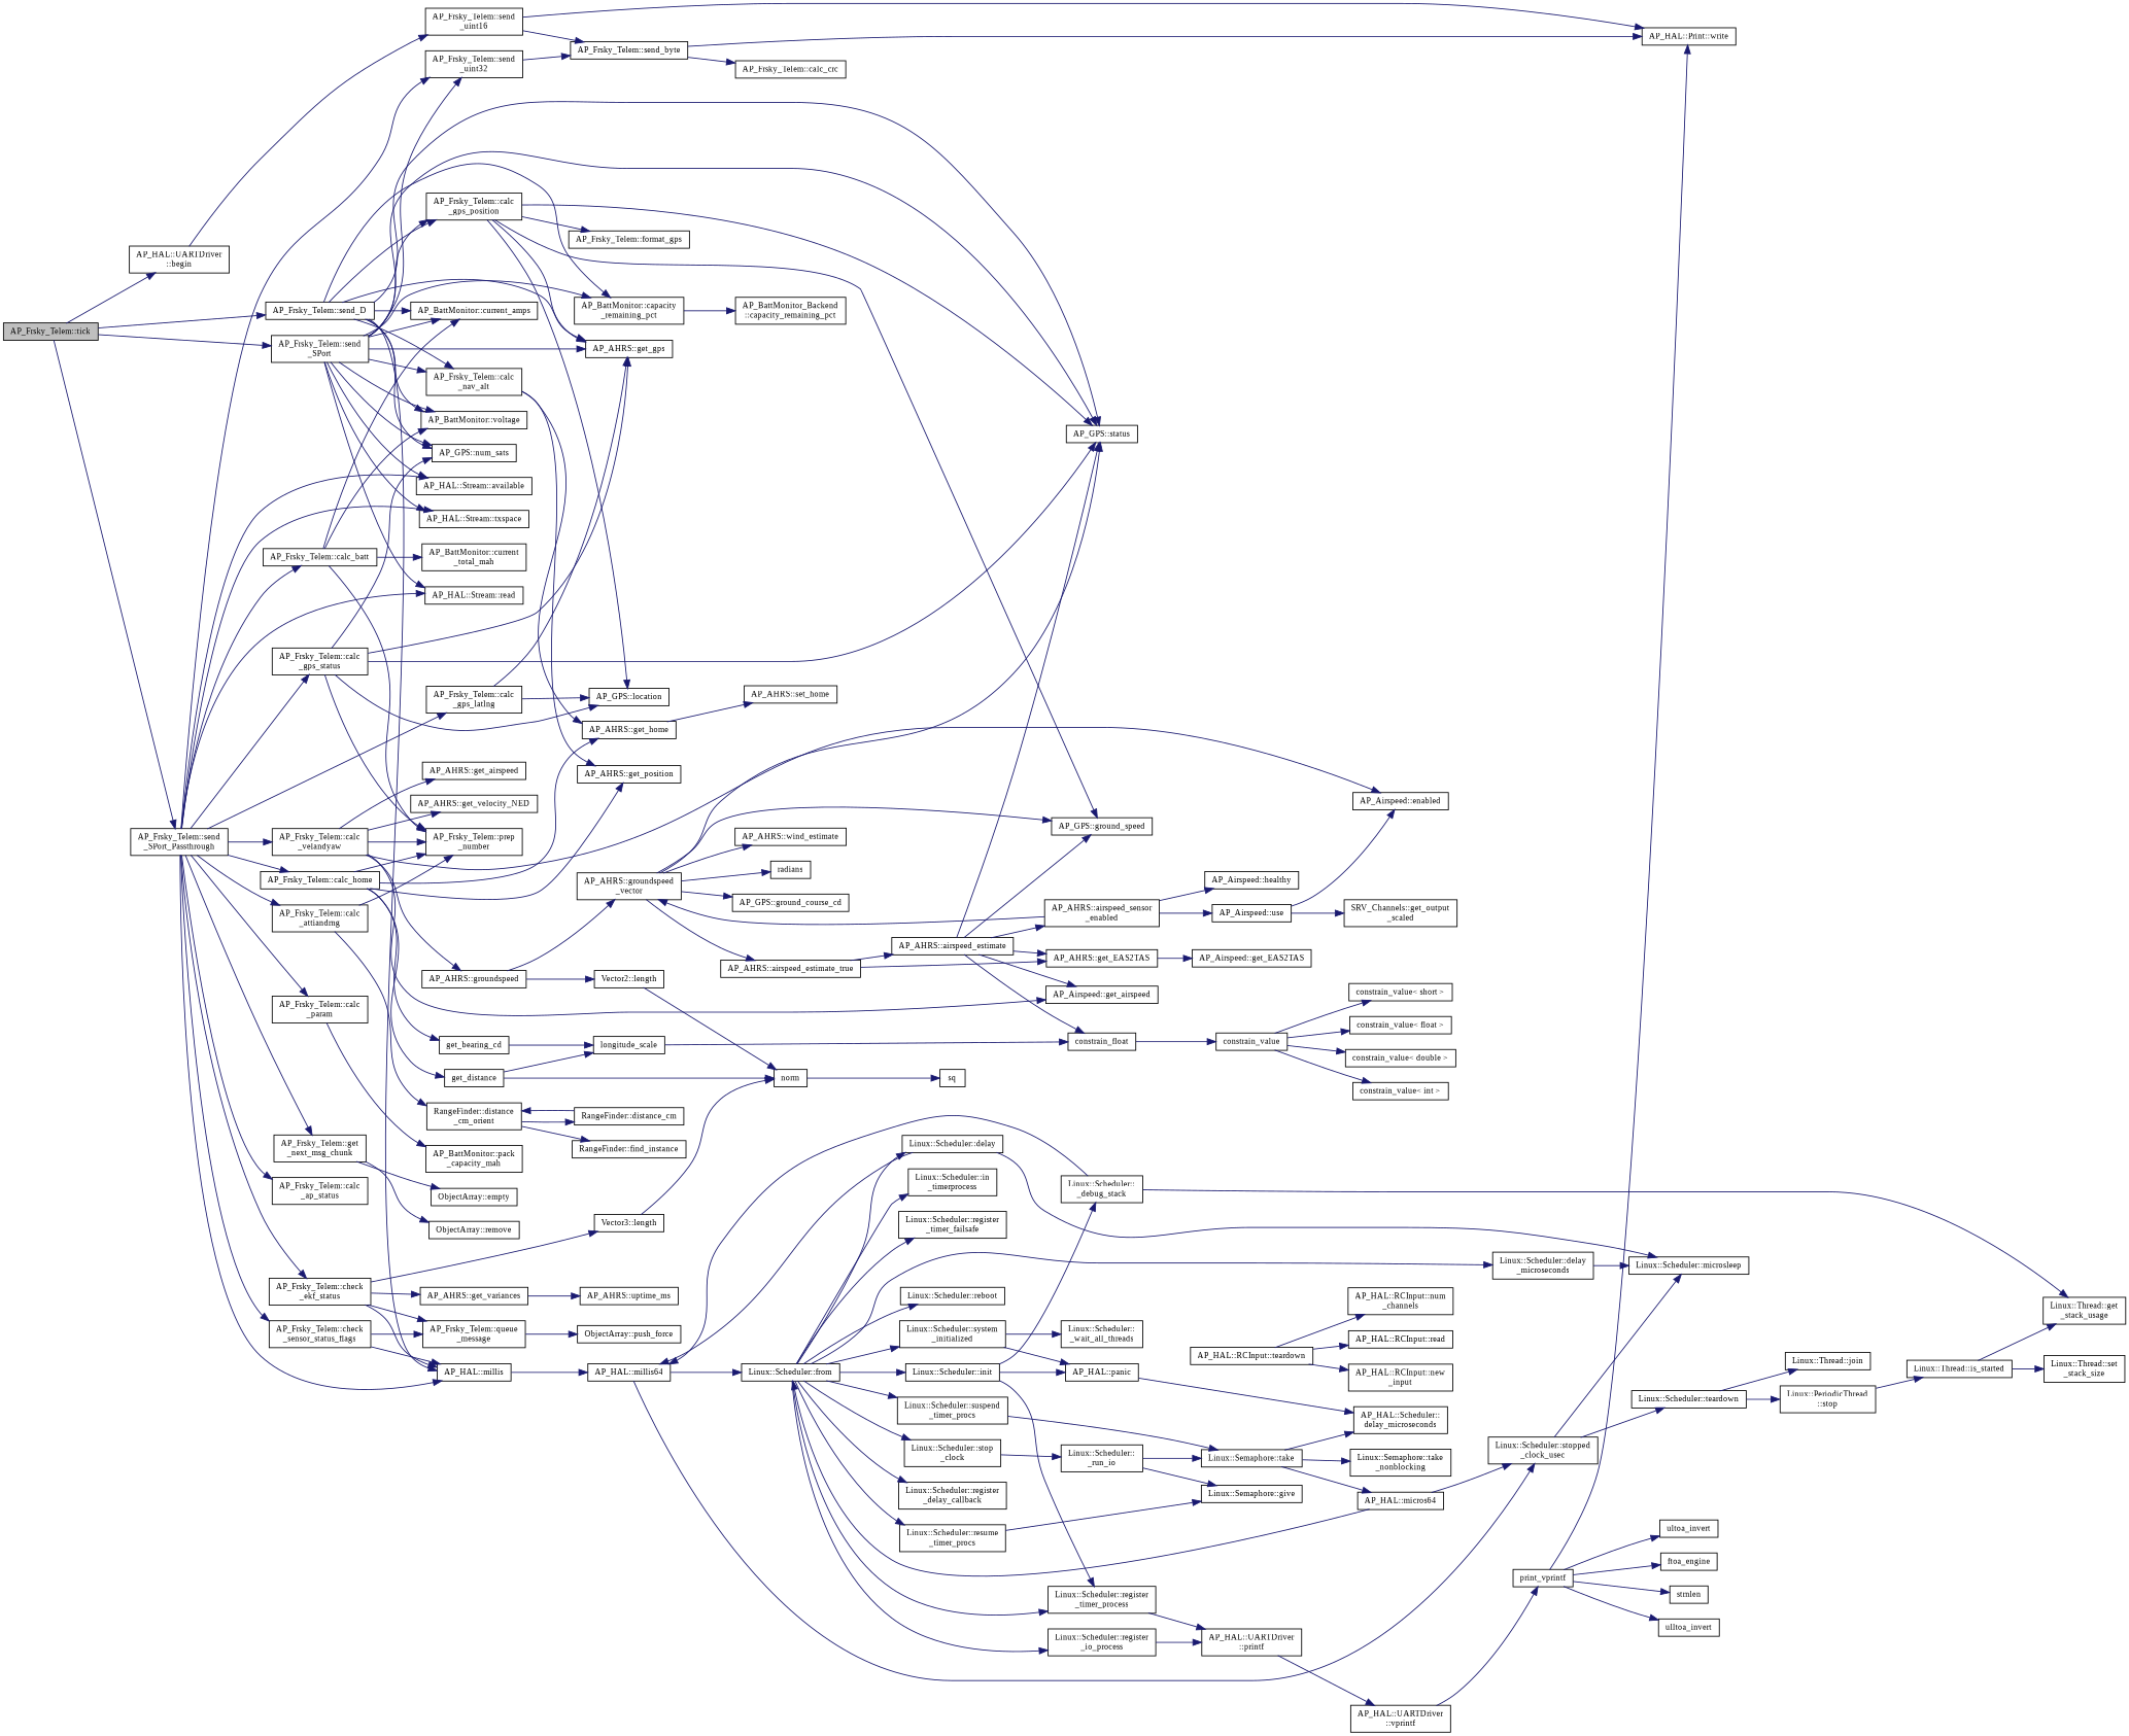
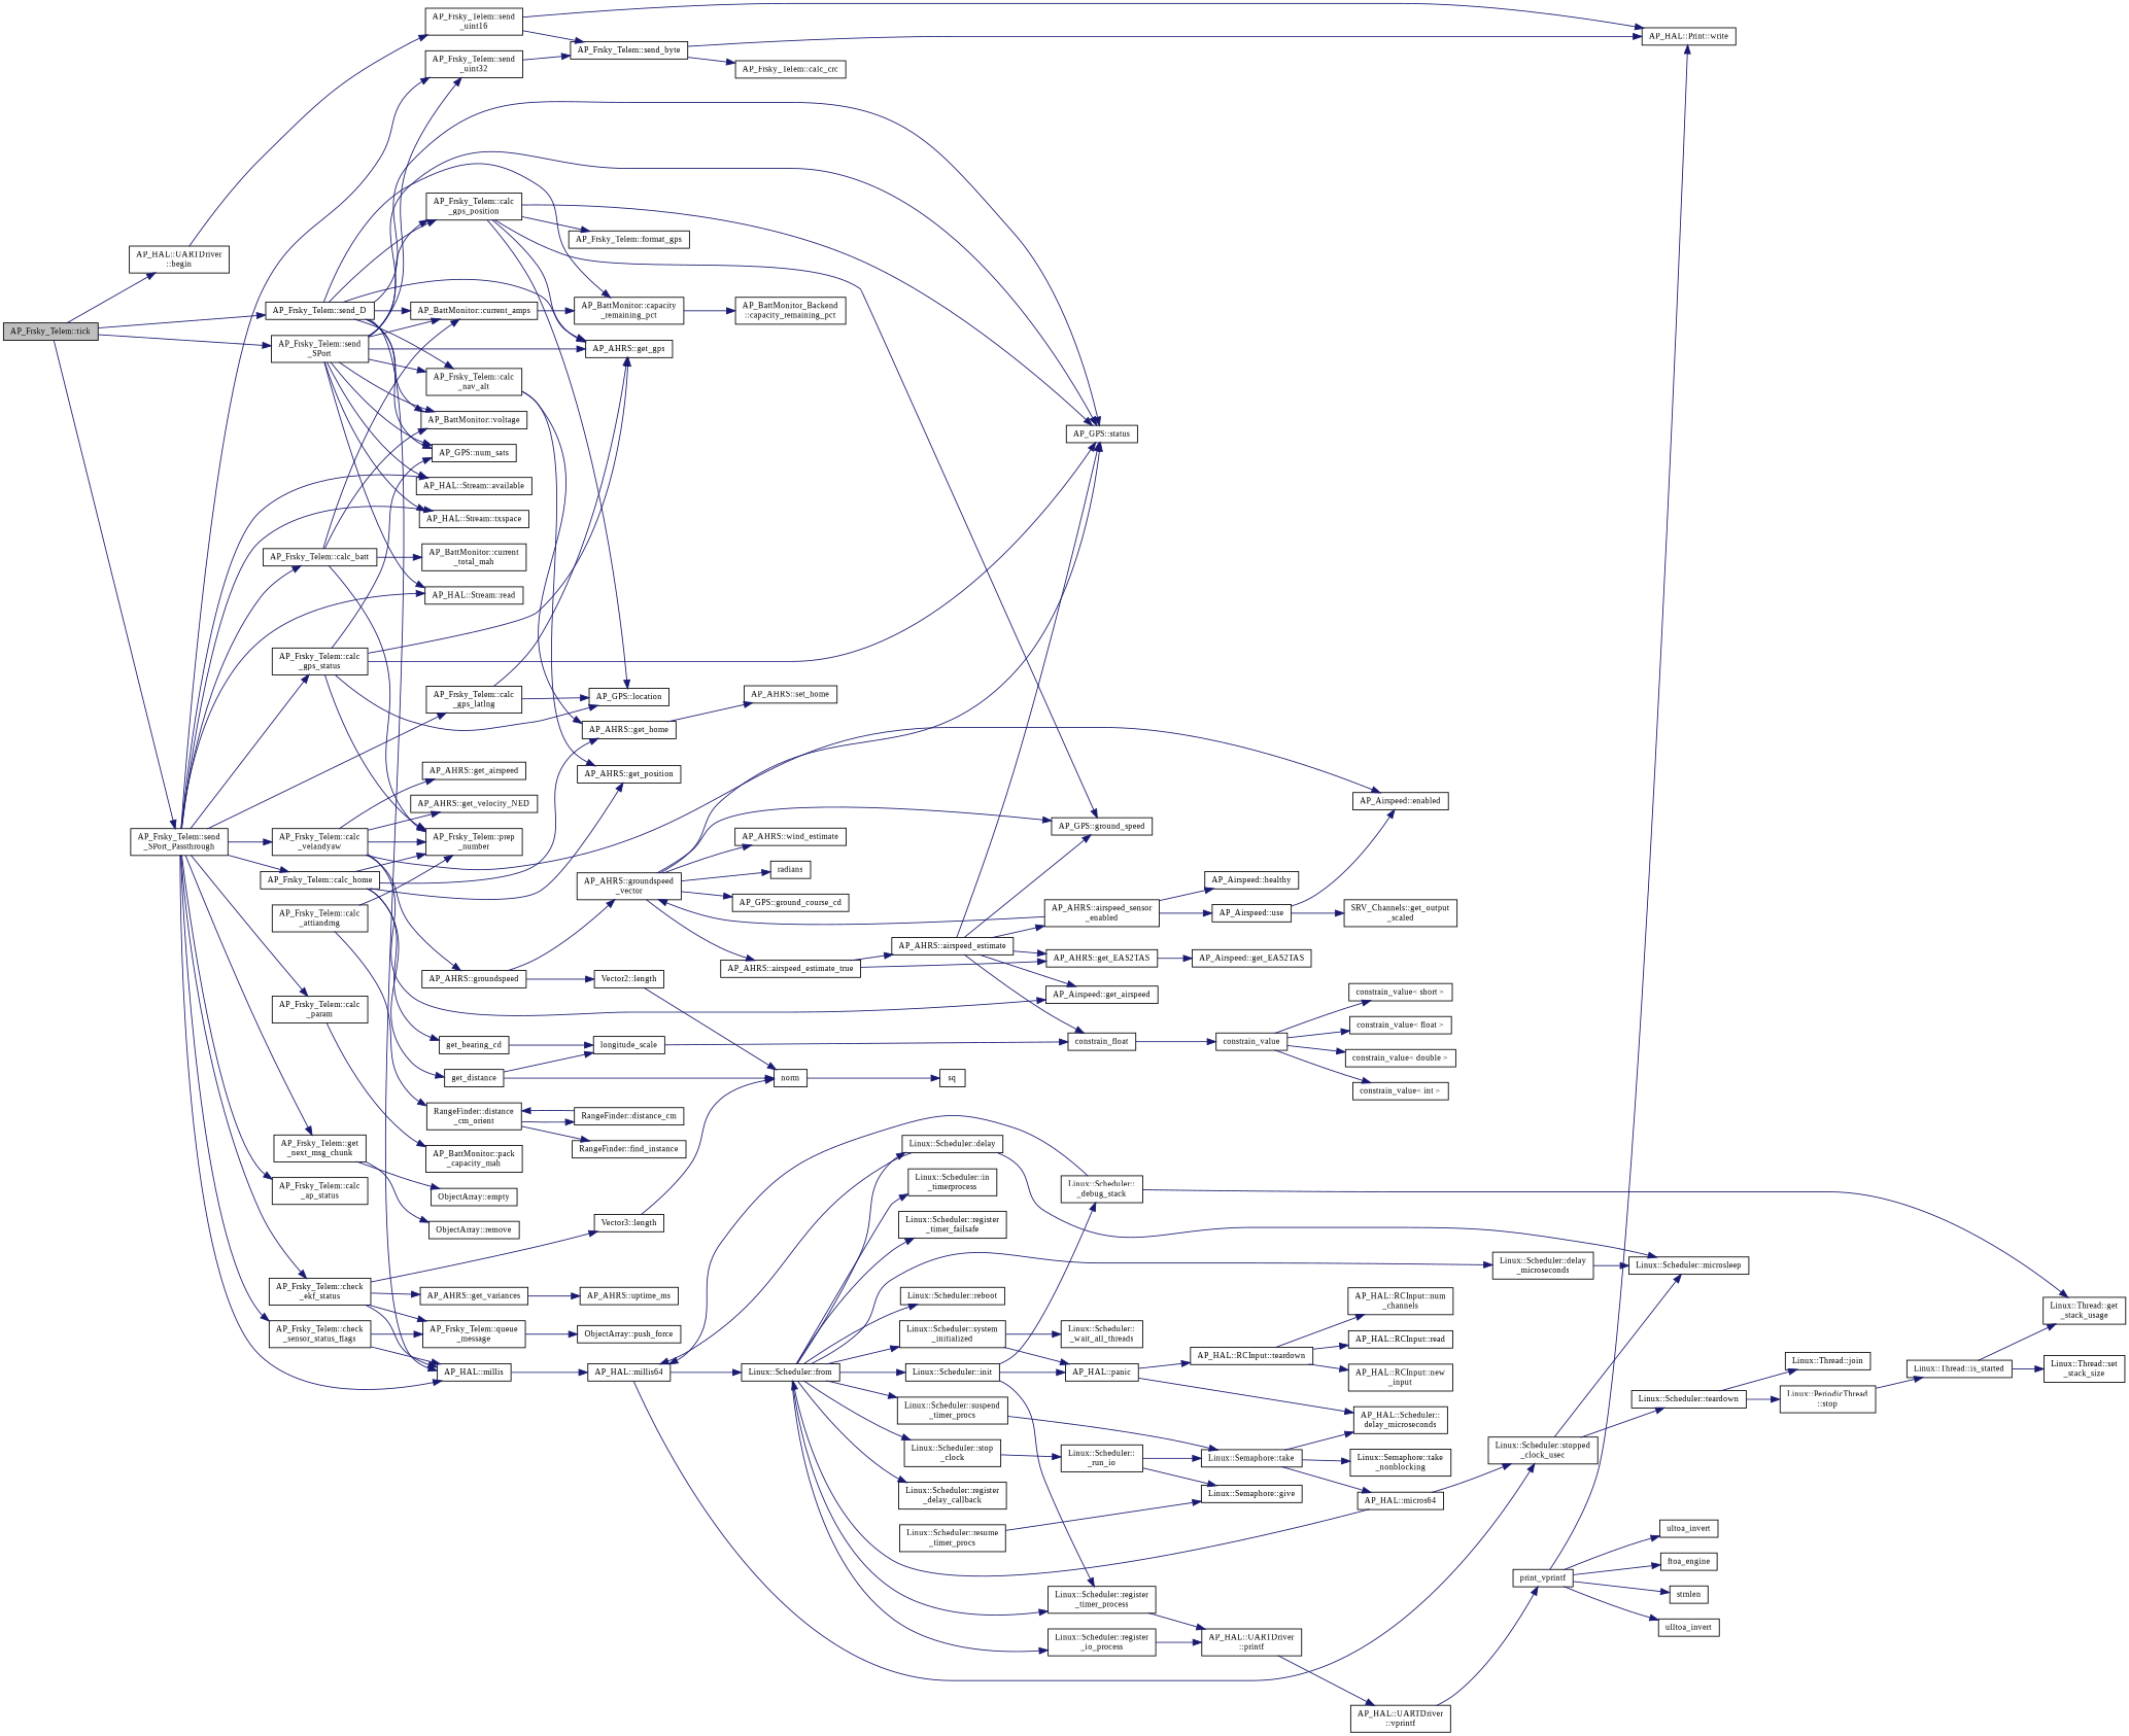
  digraph {
    fontname="Liberation Serif"
    rankdir=LR
    node [color=black fillcolor=white fontname="Liberation Serif" fontsize=10 shape=record style=filled]
    edge [color=midnightblue fontname="Liberation Serif" fontsize=10 labelfontname=Helvetica labelfontsize=10 style=solid]
    n1 [fillcolor=grey75 fontcolor=black height=0.2 label="AP_Frsky_Telem::tick" width=0.4]
    n2 [height=0.2 label="AP_HAL::UARTDriver\l::begin" width=0.4]
    n3 [height=0.2 label="AP_Frsky_Telem::send_D" width=0.4]
    n4 [height=0.2 label="AP_Frsky_Telem::send\l_SPort" width=0.4]
    n5 [height=0.2 label="AP_Frsky_Telem::send\l_SPort_Passthrough" width=0.4]
    n6 [height=0.2 label="AP_Frsky_Telem::send\l_uint16" width=0.4]
    n7 [height=0.2 label="AP_HAL::millis" width=0.4]
    n8 [height=0.2 label="AP_AHRS::get_gps" width=0.4]
    n9 [height=0.2 label="AP_GPS::num_sats" width=0.4]
    n10 [height=0.2 label="AP_GPS::status" width=0.4]
    n11 [height=0.2 label="AP_BattMonitor::capacity\l_remaining_pct" width=0.4]
    n12 [height=0.2 label="AP_BattMonitor::voltage" width=0.4]
    n13 [height=0.2 label="AP_BattMonitor::current_amps" width=0.4]
    n14 [height=0.2 label="AP_Frsky_Telem::calc\l_nav_alt" width=0.4]
    n15 [height=0.2 label="AP_Frsky_Telem::calc\l_gps_position" width=0.4]
    n16 [height=0.2 label="AP_HAL::Stream::available" width=0.4]
    n17 [height=0.2 label="AP_HAL::Stream::txspace" width=0.4]
    n18 [height=0.2 label="AP_HAL::Stream::read" width=0.4]
    n19 [height=0.2 label="AP_Frsky_Telem::send\l_uint32" width=0.4]
    n20 [height=0.2 label="AP_Frsky_Telem::calc\l_param" width=0.4]
    n21 [height=0.2 label="AP_Frsky_Telem::check\l_sensor_status_flags" width=0.4]
    n22 [height=0.2 label="AP_Frsky_Telem::check\l_ekf_status" width=0.4]
    n23 [height=0.2 label="AP_Frsky_Telem::get\l_next_msg_chunk" width=0.4]
    n24 [height=0.2 label="AP_Frsky_Telem::calc\l_ap_status" width=0.4]
    n25 [height=0.2 label="AP_Frsky_Telem::calc_batt" width=0.4]
    n26 [height=0.2 label="AP_Frsky_Telem::calc\l_gps_status" width=0.4]
    n27 [height=0.2 label="AP_Frsky_Telem::calc_home" width=0.4]
    n28 [height=0.2 label="AP_Frsky_Telem::calc\l_velandyaw" width=0.4]
    n29 [height=0.2 label="AP_Frsky_Telem::calc\l_gps_latlng" width=0.4]
    n30 [height=0.2 label="AP_Frsky_Telem::calc\l_attiandrng" width=0.4]
    n31 [height=0.2 label="AP_HAL::millis64" width=0.4]
    n32 [height=0.2 label="AP_HAL::Print::write" width=0.4]
    n33 [height=0.2 label="AP_Frsky_Telem::send_byte" width=0.4]
    n34 [height=0.2 label="AP_BattMonitor_Backend\l::capacity_remaining_pct" width=0.4]
    n35 [height=0.2 label="AP_AHRS::get_position" width=0.4]
    n36 [height=0.2 label="AP_AHRS::get_home" width=0.4]
    n37 [height=0.2 label="AP_GPS::location" width=0.4]
    n38 [height=0.2 label="AP_Frsky_Telem::format_gps" width=0.4]
    n39 [height=0.2 label="AP_GPS::ground_speed" width=0.4]
    n40 [height=0.2 label="Linux::Scheduler::from" width=0.4]
    n41 [height=0.2 label="Linux::Scheduler::stopped\l_clock_usec" width=0.4]
    n42 [height=0.2 label="Linux::Scheduler::init" width=0.4]
    n43 [height=0.2 label="Linux::Scheduler::register\l_timer_process" width=0.4]
    n44 [height=0.2 label="Linux::Scheduler::delay" width=0.4]
    n45 [height=0.2 label="Linux::Scheduler::delay\l_microseconds" width=0.4]
    n46 [height=0.2 label="Linux::Scheduler::register\l_delay_callback" width=0.4]
    n47 [height=0.2 label="Linux::Scheduler::register\l_io_process" width=0.4]
    n48 [height=0.2 label="Linux::Scheduler::suspend\l_timer_procs" width=0.4]
    n49 [height=0.2 label="Linux::Scheduler::resume\l_timer_procs" width=0.4]
    n50 [height=0.2 label="Linux::Scheduler::in\l_timerprocess" width=0.4]
    n51 [height=0.2 label="Linux::Scheduler::register\l_timer_failsafe" width=0.4]
    n52 [height=0.2 label="Linux::Scheduler::system\l_initialized" width=0.4]
    n53 [height=0.2 label="Linux::Scheduler::reboot" width=0.4]
    n54 [height=0.2 label="Linux::Scheduler::stop\l_clock" width=0.4]
    n55 [height=0.2 label="Linux::Scheduler::microsleep" width=0.4]
    n56 [height=0.2 label="Linux::Scheduler::teardown" width=0.4]
    n57 [height=0.2 label="AP_HAL::panic" width=0.4]
    n58 [height=0.2 label="Linux::Scheduler::\l_debug_stack" width=0.4]
    n59 [height=0.2 label="AP_HAL::UARTDriver\l::printf" width=0.4]
    n60 [height=0.2 label="Linux::Semaphore::take" width=0.4]
    n61 [height=0.2 label="Linux::Semaphore::give" width=0.4]
    n62 [height=0.2 label="Linux::Scheduler::\l_wait_all_threads" width=0.4]
    n63 [height=0.2 label="Linux::Scheduler::\l_run_io" width=0.4]
    n64 [height=0.2 label="AP_HAL::RCInput::teardown" width=0.4]
    n65 [height=0.2 label="AP_HAL::Scheduler::\ldelay_microseconds" width=0.4]
    n66 [height=0.2 label="Linux::Thread::get\l_stack_usage" width=0.4]
    n67 [height=0.2 label="AP_HAL::RCInput::new\l_input" width=0.4]
    n68 [height=0.2 label="AP_HAL::RCInput::num\l_channels" width=0.4]
    n69 [height=0.2 label="AP_HAL::RCInput::read" width=0.4]
    n70 [height=0.2 label="AP_HAL::UARTDriver\l::vprintf" width=0.4]
    n71 [height=0.2 label=print_vprintf width=0.4]
    n72 [height=0.2 label=ftoa_engine width=0.4]
    n73 [height=0.2 label=strnlen width=0.4]
    n74 [height=0.2 label=ulltoa_invert width=0.4]
    n75 [height=0.2 label=ultoa_invert width=0.4]
    n76 [height=0.2 label="Linux::Semaphore::take\l_nonblocking" width=0.4]
    n77 [height=0.2 label="AP_HAL::micros64" width=0.4]
    n78 [height=0.2 label="Linux::PeriodicThread\l::stop" width=0.4]
    n79 [height=0.2 label="Linux::Thread::join" width=0.4]
    n80 [height=0.2 label="Linux::Thread::is_started" width=0.4]
    n81 [height=0.2 label="Linux::Thread::set\l_stack_size" width=0.4]
    n82 [height=0.2 label="AP_Frsky_Telem::calc_crc" width=0.4]
    n83 [height=0.2 label="AP_AHRS::set_home" width=0.4]
    n84 [height=0.2 label="AP_BattMonitor::pack\l_capacity_mah" width=0.4]
    n85 [height=0.2 label="AP_Frsky_Telem::queue\l_message" width=0.4]
    n86 [height=0.2 label="AP_AHRS::get_variances" width=0.4]
    n87 [height=0.2 label="Vector3::length" width=0.4]
    n88 [height=0.2 label="ObjectArray::empty" width=0.4]
    n89 [height=0.2 label="ObjectArray::remove" width=0.4]
    n90 [height=0.2 label="AP_Frsky_Telem::prep\l_number" width=0.4]
    n91 [height=0.2 label="AP_BattMonitor::current\l_total_mah" width=0.4]
    n92 [height=0.2 label=get_distance width=0.4]
    n93 [height=0.2 label=get_bearing_cd width=0.4]
    n94 [height=0.2 label="AP_AHRS::get_velocity_NED" width=0.4]
    n95 [height=0.2 label="AP_AHRS::get_airspeed" width=0.4]
    n96 [height=0.2 label="AP_Airspeed::enabled" width=0.4]
    n97 [height=0.2 label="AP_Airspeed::get_airspeed" width=0.4]
    n98 [height=0.2 label="AP_AHRS::groundspeed" width=0.4]
    n99 [height=0.2 label="RangeFinder::distance\l_cm_orient" width=0.4]
    n100 [height=0.2 label="ObjectArray::push_force" width=0.4]
    n101 [height=0.2 label="AP_AHRS::uptime_ms" width=0.4]
    n102 [height=0.2 label=norm width=0.4]
    n103 [height=0.2 label=sq width=0.4]
    n104 [height=0.2 label=longitude_scale width=0.4]
    n105 [height=0.2 label=constrain_float width=0.4]
    n106 [height=0.2 label=constrain_value width=0.4]
    n107 [height=0.2 label="constrain_value\< int \>" width=0.4]
    n108 [height=0.2 label="constrain_value\< short \>" width=0.4]
    n109 [height=0.2 label="constrain_value\< float \>" width=0.4]
    n110 [height=0.2 label="constrain_value\< double \>" width=0.4]
    n111 [height=0.2 label="AP_AHRS::groundspeed\l_vector" width=0.4]
    n112 [height=0.2 label="Vector2::length" width=0.4]
    n113 [height=0.2 label="AP_AHRS::airspeed_estimate_true" width=0.4]
    n114 [height=0.2 label="AP_AHRS::wind_estimate" width=0.4]
    n115 [height=0.2 label=radians width=0.4]
    n116 [height=0.2 label="AP_GPS::ground_course_cd" width=0.4]
    n117 [height=0.2 label="AP_AHRS::airspeed_estimate" width=0.4]
    n118 [height=0.2 label="AP_AHRS::get_EAS2TAS" width=0.4]
    n119 [height=0.2 label="AP_AHRS::airspeed_sensor\l_enabled" width=0.4]
    n120 [height=0.2 label="AP_Airspeed::get_EAS2TAS" width=0.4]
    n121 [height=0.2 label="AP_Airspeed::use" width=0.4]
    n122 [height=0.2 label="AP_Airspeed::healthy" width=0.4]
    n123 [height=0.2 label="SRV_Channels::get_output\l_scaled" width=0.4]
    n124 [height=0.2 label="RangeFinder::find_instance" width=0.4]
    n125 [height=0.2 label="RangeFinder::distance_cm" width=0.4]
    n1 -> n2
    n1 -> n3
    n1 -> n4
    n1 -> n5
    n2 -> n6
    n3 -> n7
    n3 -> n8
    n3 -> n9
    n3 -> n10
    n3 -> n11
    n3 -> n12
    n3 -> n13
    n3 -> n14
    n3 -> n15
    n4 -> n8
    n4 -> n9
    n4 -> n10
-   n4 -> n11
+   n13 -> n11
    n4 -> n12
    n4 -> n13
    n4 -> n14
    n4 -> n15
    n4 -> n16
    n4 -> n17
    n4 -> n18
    n4 -> n19
    n5 -> n7
    n5 -> n16
    n5 -> n17
    n5 -> n18
    n5 -> n19
    n5 -> n20
    n5 -> n21
    n5 -> n22
    n5 -> n23
    n5 -> n24
    n5 -> n25
    n5 -> n26
    n5 -> n27
    n5 -> n28
    n5 -> n29
-   n5 -> n30
    n6 -> n32
    n6 -> n33
    n7 -> n31
    n11 -> n34
    n14 -> n35
    n14 -> n36
    n15 -> n8
    n15 -> n10
    n15 -> n37
    n15 -> n38
    n15 -> n39
    n19 -> n33
    n20 -> n84
    n21 -> n7
    n21 -> n85
    n22 -> n7
    n22 -> n85
    n22 -> n86
    n22 -> n87
    n23 -> n88
    n23 -> n89
    n25 -> n12
    n25 -> n13
    n25 -> n90
    n25 -> n91
    n26 -> n8
    n26 -> n9
    n26 -> n10
    n26 -> n37
    n26 -> n90
    n27 -> n35
    n27 -> n36
    n27 -> n90
    n27 -> n92
    n27 -> n93
    n28 -> n90
    n28 -> n94
    n28 -> n95
    n28 -> n96
    n28 -> n97
    n28 -> n98
    n29 -> n8
    n29 -> n37
    n30 -> n90
    n30 -> n99
    n31 -> n40
    n31 -> n41
    n33 -> n32
    n33 -> n82
    n36 -> n83
    n40 -> n42
    n40 -> n43
    n40 -> n44
    n40 -> n45
    n40 -> n46
    n40 -> n47
    n40 -> n48
-   n40 -> n49
    n40 -> n50
    n40 -> n51
    n40 -> n52
    n40 -> n53
    n40 -> n54
    n41 -> n55
    n41 -> n56
    n42 -> n43
    n42 -> n57
    n42 -> n58
    n43 -> n59
    n44 -> n31
    n44 -> n55
    n45 -> n55
    n47 -> n59
    n48 -> n60
    n49 -> n61
    n52 -> n57
    n52 -> n62
    n54 -> n63
    n56 -> n78
    n56 -> n79
+   n57 -> n64
    n57 -> n65
    n58 -> n31
    n58 -> n66
    n59 -> n70
    n60 -> n65
    n60 -> n76
    n60 -> n77
    n63 -> n60
    n63 -> n61
    n64 -> n67
    n64 -> n68
    n64 -> n69
    n70 -> n71
    n71 -> n32
    n71 -> n72
    n71 -> n73
    n71 -> n74
    n71 -> n75
    n77 -> n40
    n77 -> n41
    n78 -> n80
    n80 -> n66
    n80 -> n81
    n85 -> n100
    n86 -> n101
    n87 -> n102
    n92 -> n102
    n92 -> n104
    n93 -> n104
    n98 -> n111
    n98 -> n112
    n99 -> n124
    n99 -> n125
    n102 -> n103
    n104 -> n105
    n105 -> n106
    n106 -> n107
    n106 -> n108
    n106 -> n109
    n106 -> n110
    n111 -> n10
    n111 -> n39
    n111 -> n113
    n111 -> n114
    n111 -> n115
    n111 -> n116
    n112 -> n102
    n113 -> n117
    n113 -> n118
    n117 -> n10
    n117 -> n39
    n117 -> n97
    n117 -> n105
    n117 -> n118
    n117 -> n119
    n118 -> n120
    n119 -> n111
    n119 -> n121
    n119 -> n122
    n121 -> n96
    n121 -> n123
    n125 -> n99
  }
